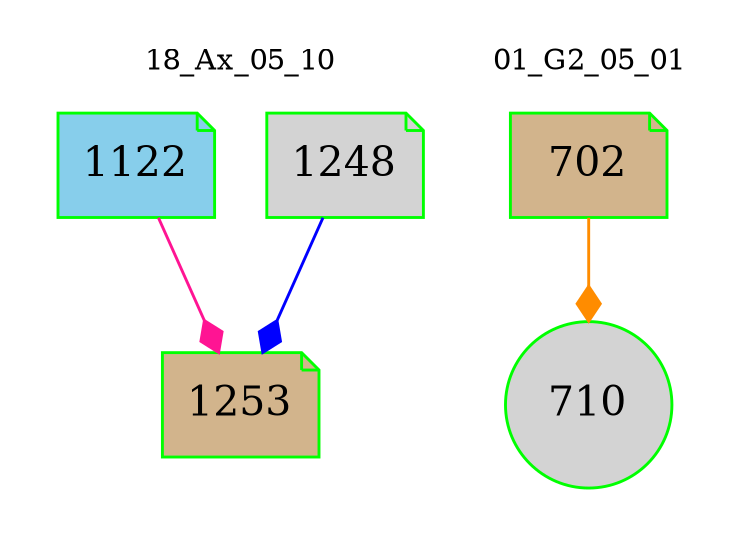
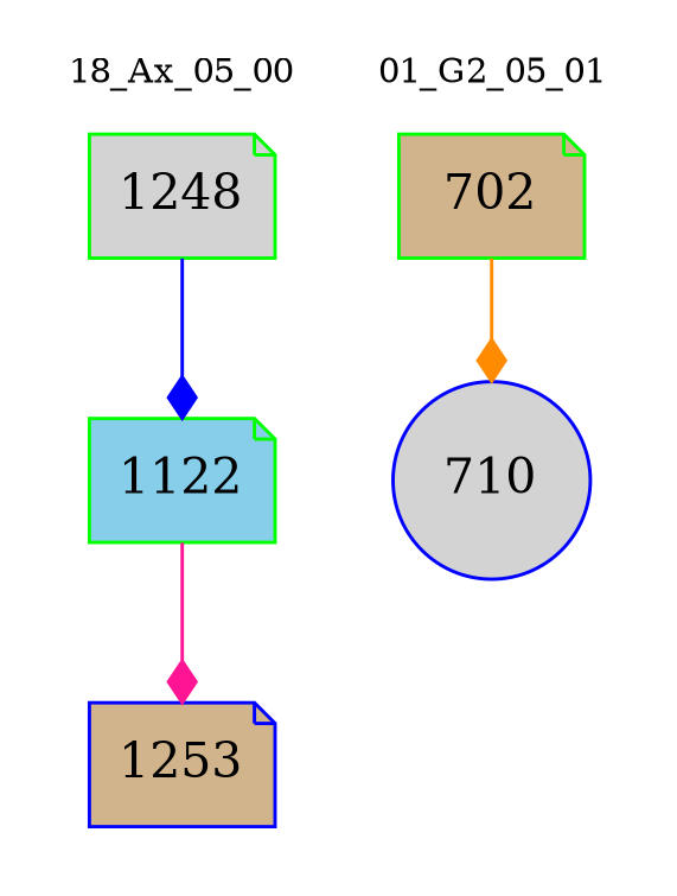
  digraph {
    node [color=green fillcolor=lightgrey shape=note style=filled]
    edge [arrowhead=diamond]
    n1 [label=1248]
    n2 [fillcolor=skyblue label=1122]
-   n3 [fillcolor=tan label=1253]
+   n3 [color=blue fillcolor=tan label=1253]
    n4 [fillcolor=tan label=702]
-   n5 [label=710 shape=circle]
+   n5 [color=blue label=710 shape=circle]
    subgraph cluster_1 {
      color=white
      fontsize=10
-     label="18_Ax_05_10"
+     label="18_Ax_05_00"
      n1
      n2
      n3
    }
    subgraph cluster_2 {
      color=white
      fontsize=10
      label="01_G2_05_01"
      n4
      n5
    }
-   n1 -> n3 [color=blue]
+   n1 -> n2 [color=blue]
    n2 -> n3 [color=deeppink]
    n4 -> n5 [color=darkorange]
  }
